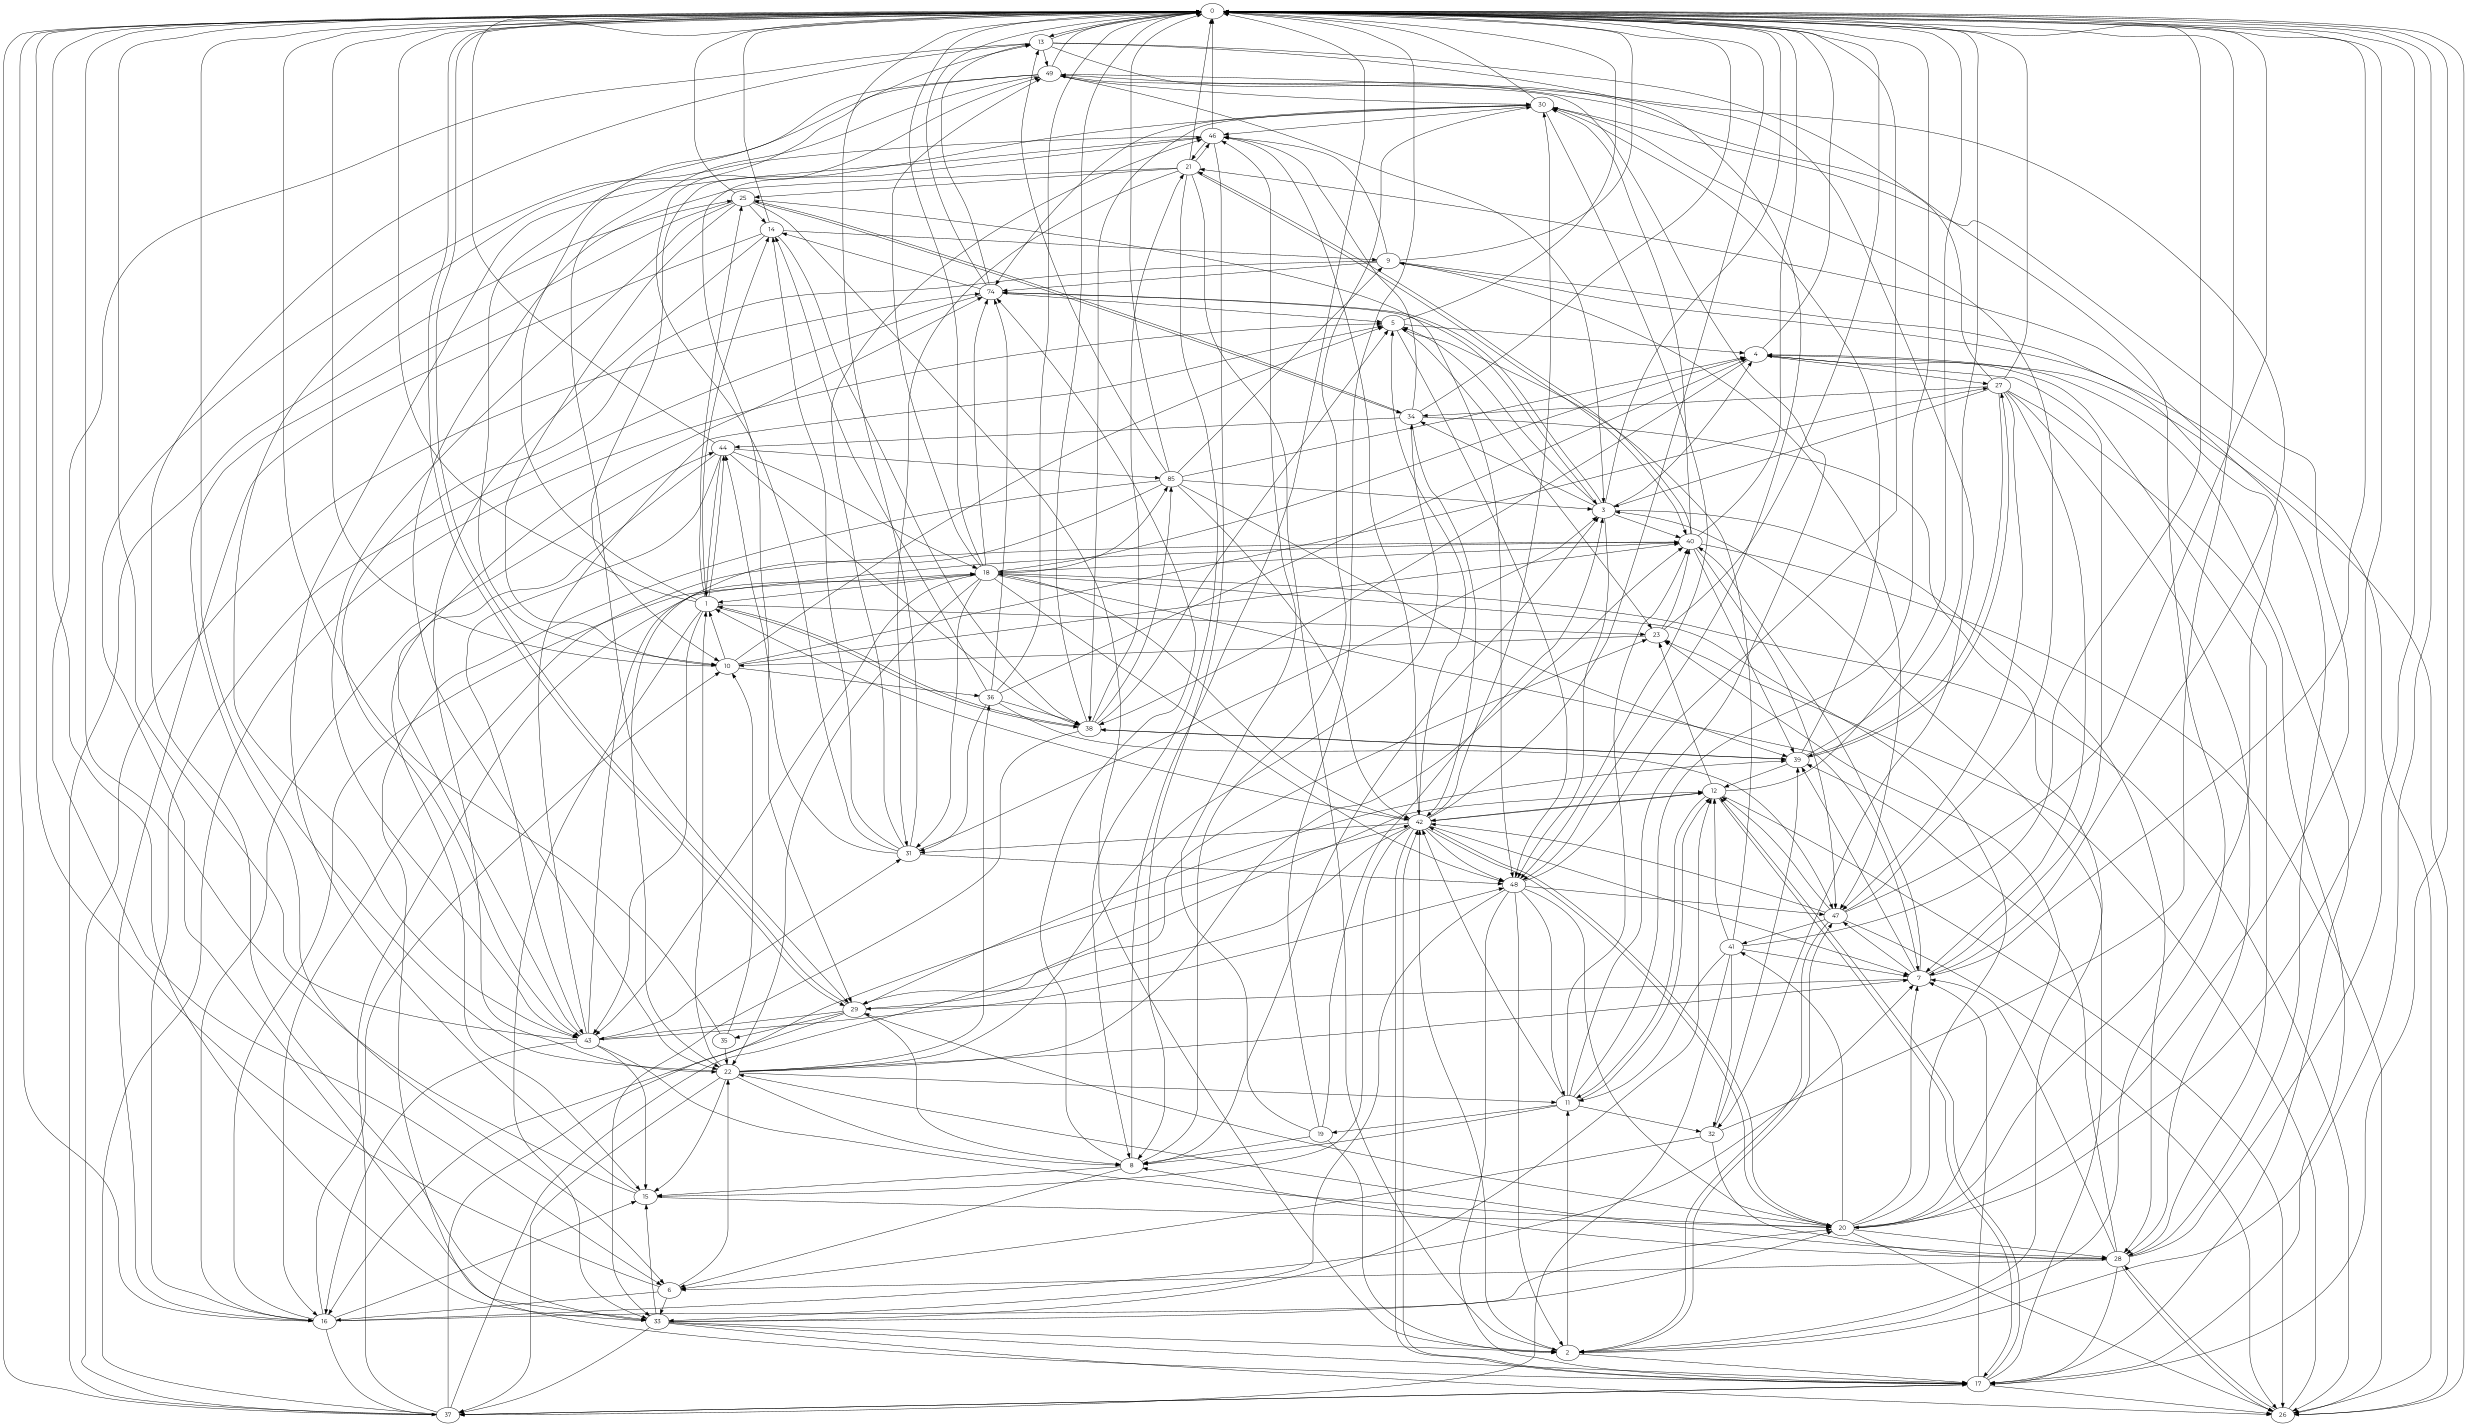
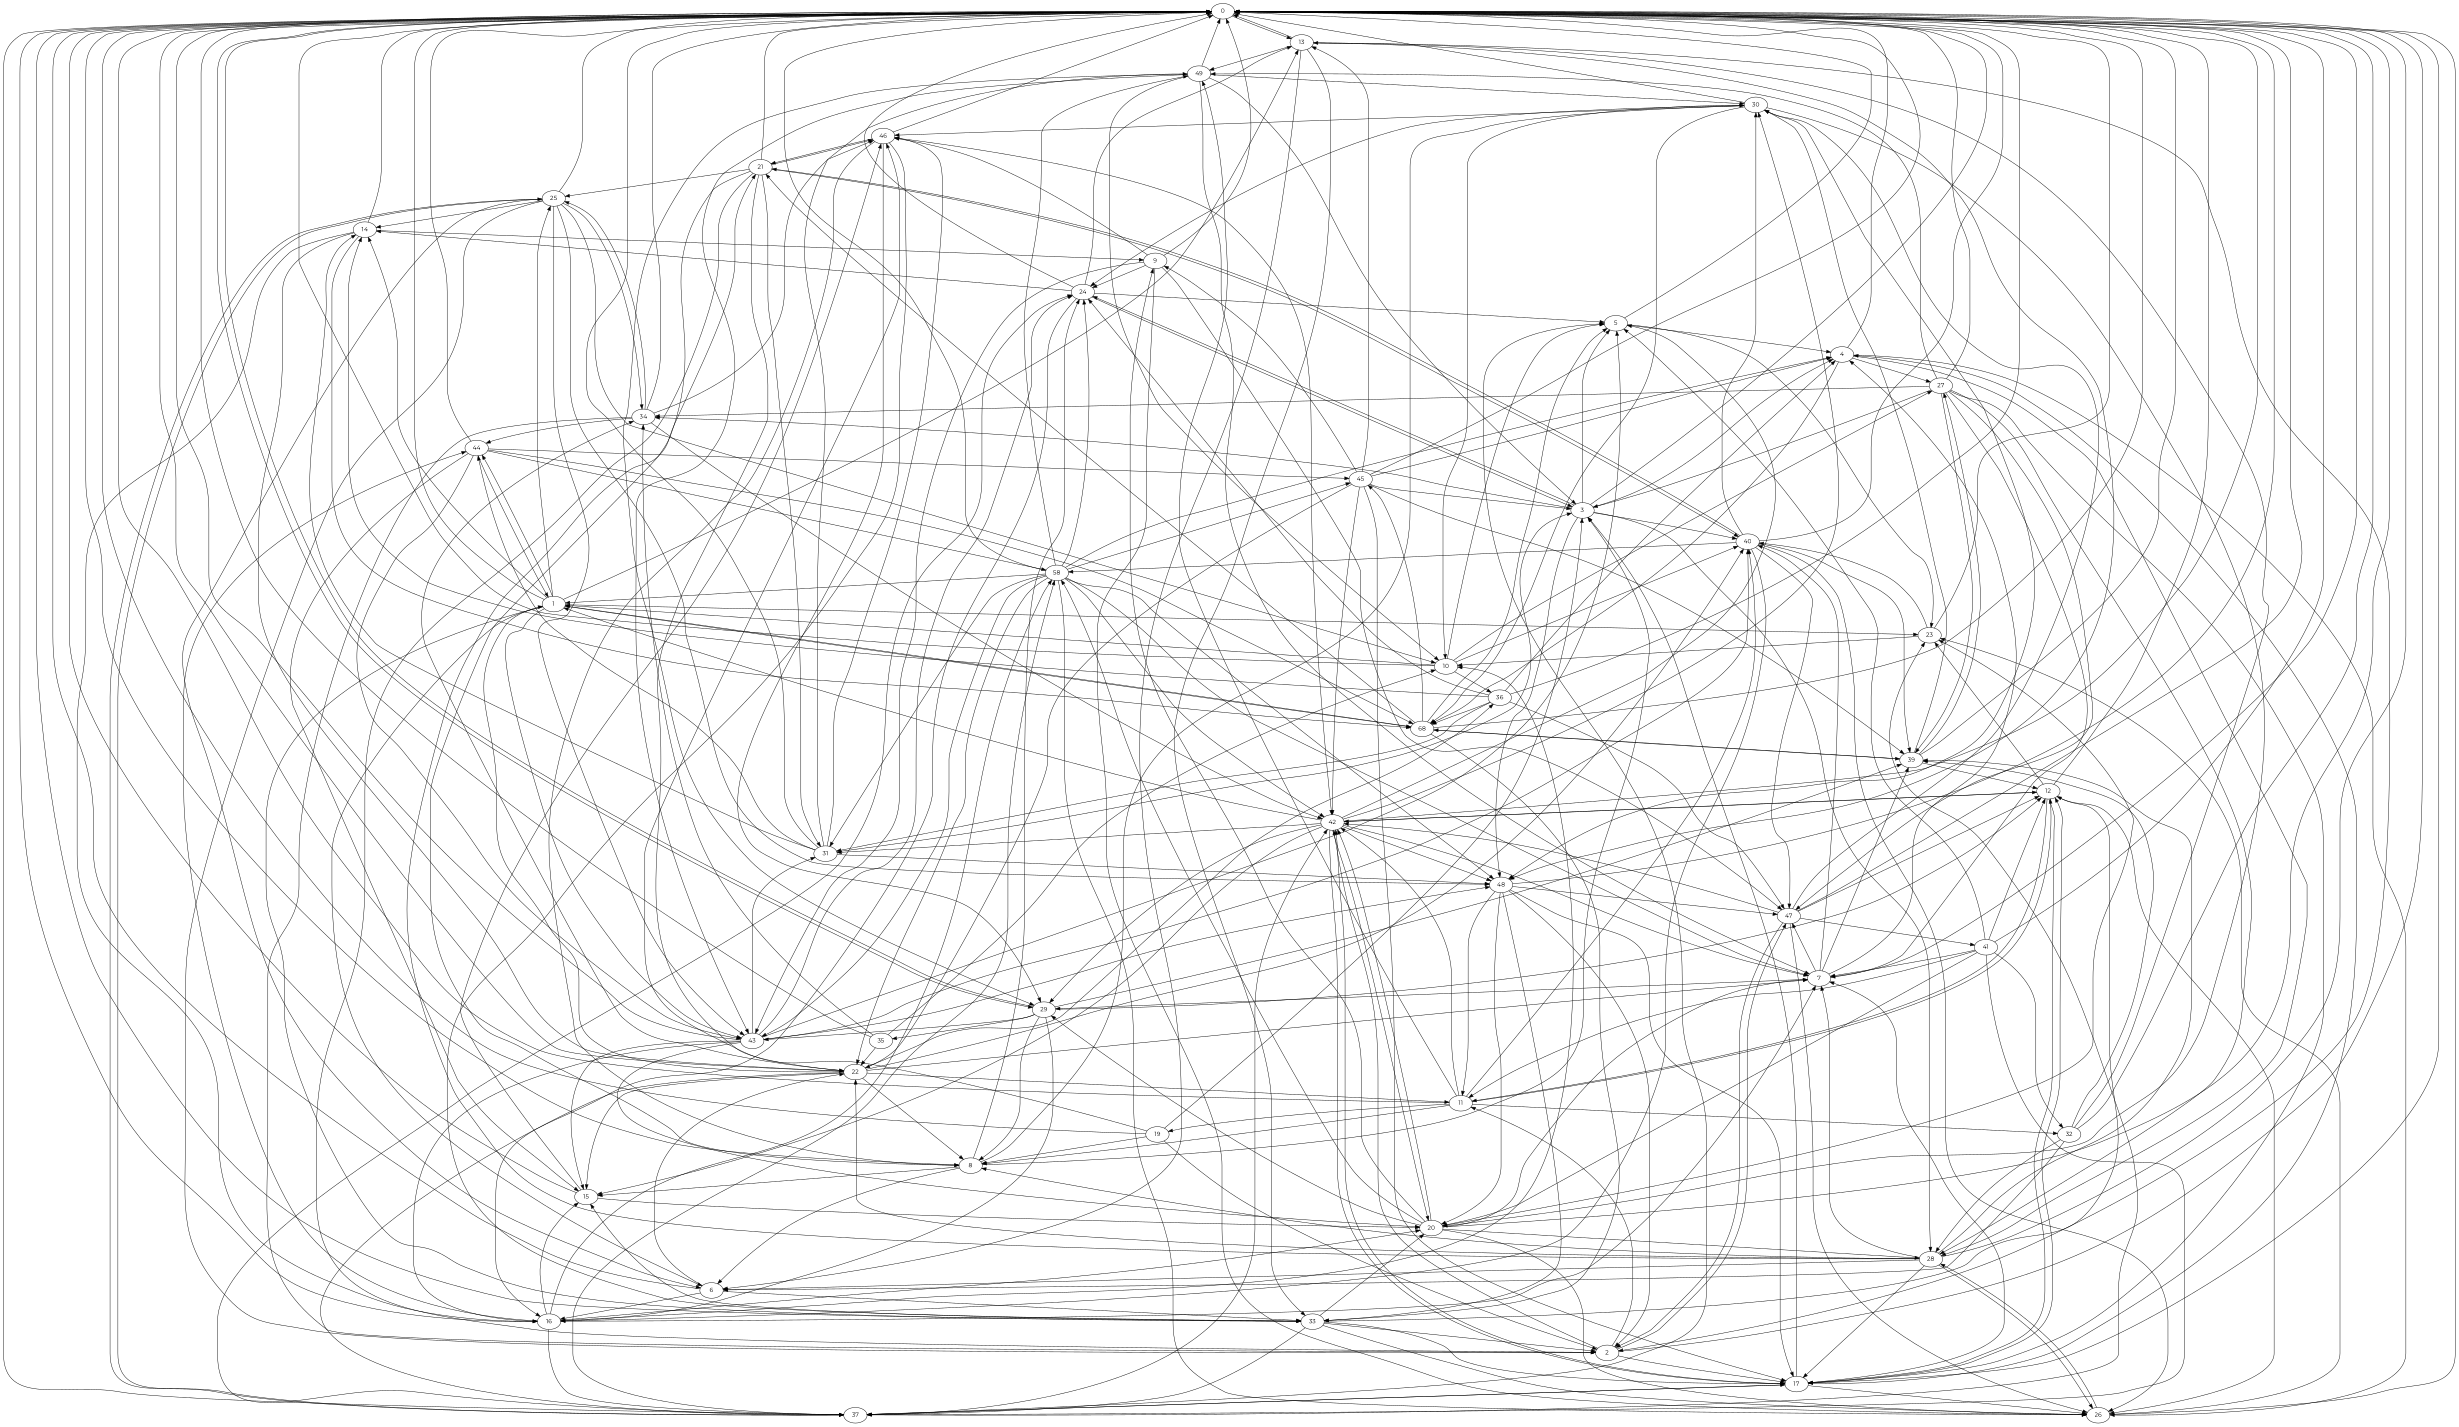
  strict digraph {
    fontname=Montserrat
    node [component_delay=3 fontname=Montserrat]
    edge [fontname=Montserrat wire_delay=1]
    0
    13
    29
    17
    6
    33
    2
    48
    32
    49
    43
    16
    39
    8
    12
    35
    22
    37
    26
    15
    20
    11
    42
    47
    28
    10
    3
    7
    30
    40
    5
-   24 [label=74]
+   24
    31
    44
-   18
-   38
+   18 [label=58]
+   38 [label=68]
    27
    23
    34
    1
    14
    25
    9
-   45 [label=85]
+   45
    21
    36
    46
    4
    19
    41
    0 -> 13
    0 -> 29
    0 -> 17
    13 -> 0
    13 -> 6
    13 -> 33
    13 -> 2
    13 -> 48
-   13 -> 32
+   32 -> 13
    13 -> 49
    29 -> 0
    29 -> 43
    29 -> 16
    29 -> 39
    29 -> 8
    29 -> 12
    29 -> 35
    17 -> 12
    17 -> 37
    17 -> 26
    17 -> 42
    17 -> 3
    17 -> 7
    17 -> 4
    6 -> 0
    6 -> 33
    6 -> 16
    6 -> 22
    33 -> 0
    33 -> 17
    33 -> 2
    33 -> 12
    33 -> 37
    33 -> 26
    33 -> 15
    33 -> 20
    2 -> 0
    2 -> 17
    2 -> 11
    2 -> 42
    2 -> 47
    48 -> 0
    48 -> 17
    48 -> 33
    48 -> 2
    48 -> 20
    48 -> 11
    48 -> 47
    32 -> 0
    32 -> 6
    32 -> 39
    32 -> 28
    49 -> 0
    49 -> 29
    49 -> 43
    49 -> 10
    49 -> 3
    49 -> 7
    49 -> 30
    43 -> 0
    43 -> 48
    43 -> 16
    43 -> 15
    43 -> 20
    43 -> 40
    43 -> 5
    43 -> 24
    43 -> 31
    16 -> 0
    16 -> 37
    16 -> 15
    16 -> 20
    16 -> 10
    16 -> 7
    16 -> 44
    16 -> 18
    39 -> 0
    39 -> 12
    39 -> 30
    39 -> 38
    39 -> 27
    8 -> 0
    8 -> 6
    8 -> 15
    8 -> 3
    8 -> 30
    8 -> 24
    12 -> 0
    12 -> 17
    12 -> 26
    12 -> 11
    12 -> 42
    12 -> 23
    35 -> 0
    35 -> 22
    35 -> 10
+   35 -> 34
    22 -> 0
    22 -> 8
    22 -> 37
    22 -> 15
    22 -> 11
    22 -> 7
    22 -> 40
    22 -> 34
    22 -> 1
    22 -> 36
    37 -> 0
    37 -> 17
    37 -> 42
    37 -> 5
    37 -> 24
    37 -> 18
    37 -> 23
    37 -> 25
    26 -> 0
    26 -> 28
    26 -> 23
    15 -> 0
    15 -> 20
    15 -> 46
    20 -> 0
    20 -> 29
    20 -> 26
    20 -> 42
    20 -> 28
    20 -> 7
    20 -> 18
    20 -> 23
    20 -> 9
    11 -> 0
    11 -> 32
    11 -> 49
    11 -> 8
    11 -> 12
    11 -> 42
    11 -> 40
    11 -> 19
    42 -> 0
    42 -> 29
    42 -> 17
    42 -> 48
    42 -> 12
    42 -> 15
    42 -> 20
    42 -> 7
    42 -> 30
    42 -> 5
    42 -> 31
    42 -> 1
    47 -> 0
    47 -> 2
    47 -> 12
    47 -> 26
    47 -> 42
    47 -> 30
    47 -> 41
    28 -> 0
    28 -> 17
    28 -> 6
    28 -> 39
    28 -> 8
    28 -> 22
    28 -> 26
    28 -> 7
    28 -> 21
    10 -> 0
    10 -> 40
    10 -> 5
    10 -> 27
    10 -> 1
    10 -> 36
    3 -> 0
    3 -> 48
    3 -> 28
    3 -> 40
    3 -> 5
    3 -> 24
    3 -> 34
    3 -> 4
    7 -> 0
    7 -> 29
    7 -> 39
    7 -> 47
    7 -> 40
    7 -> 4
    30 -> 0
    30 -> 48
    30 -> 20
    30 -> 10
    30 -> 24
    30 -> 38
    30 -> 46
    40 -> 0
    40 -> 16
    40 -> 39
    40 -> 26
    40 -> 47
    40 -> 30
    40 -> 18
    40 -> 21
    5 -> 0
-   5 -> 48
    5 -> 23
    5 -> 4
    24 -> 0
    24 -> 13
    24 -> 16
    24 -> 3
    24 -> 5
    24 -> 14
    31 -> 0
    31 -> 48
    31 -> 49
    31 -> 3
    31 -> 44
    31 -> 14
    31 -> 46
    44 -> 0
    44 -> 43
    44 -> 15
    44 -> 18
    44 -> 38
    44 -> 1
    44 -> 45
    18 -> 0
    18 -> 48
    18 -> 49
    18 -> 43
    18 -> 22
    18 -> 26
    18 -> 42
    18 -> 7
    18 -> 24
    18 -> 31
    18 -> 1
    18 -> 45
    18 -> 4
    38 -> 0
    38 -> 33
    38 -> 39
    38 -> 5
    38 -> 1
    38 -> 45
    38 -> 21
    27 -> 0
    27 -> 17
    27 -> 49
    27 -> 39
    27 -> 47
    27 -> 28
    27 -> 3
    27 -> 7
    27 -> 34
    23 -> 0
    23 -> 10
    23 -> 40
    34 -> 0
    34 -> 2
    34 -> 42
    34 -> 44
    34 -> 25
    34 -> 46
    1 -> 0
    1 -> 13
+   1 -> 6
    1 -> 33
    1 -> 43
    1 -> 44
    1 -> 38
    1 -> 23
    1 -> 14
    1 -> 25
    14 -> 0
    14 -> 16
    14 -> 22
    14 -> 38
    14 -> 9
    25 -> 0
    25 -> 6
    25 -> 2
    25 -> 48
    25 -> 43
+   25 -> 37
    25 -> 10
    25 -> 34
    25 -> 14
    9 -> 0
    9 -> 43
    9 -> 26
    9 -> 47
    9 -> 24
    9 -> 46
    45 -> 0
    45 -> 13
    45 -> 17
    45 -> 39
    45 -> 22
    45 -> 42
    45 -> 3
    45 -> 9
    45 -> 4
    21 -> 0
    21 -> 2
    21 -> 8
    21 -> 22
    21 -> 40
    21 -> 31
    21 -> 25
    21 -> 46
    36 -> 0
    36 -> 47
    36 -> 24
    36 -> 31
    36 -> 38
    36 -> 14
    36 -> 4
    46 -> 0
    46 -> 29
    46 -> 33
    46 -> 8
    46 -> 42
    46 -> 21
    4 -> 0
    4 -> 26
    4 -> 28
    4 -> 38
    4 -> 27
    19 -> 0
    19 -> 2
    19 -> 8
    19 -> 3
    19 -> 46
    41 -> 0
    41 -> 32
    41 -> 12
    41 -> 37
-   20 -> 41
+   41 -> 20
    41 -> 11
    41 -> 7
    41 -> 5
  }
